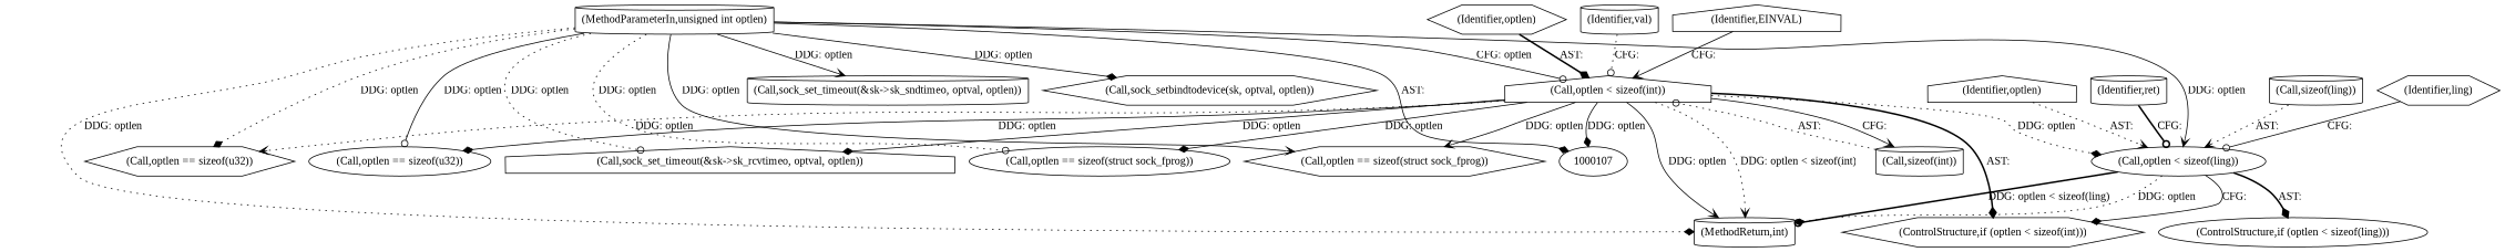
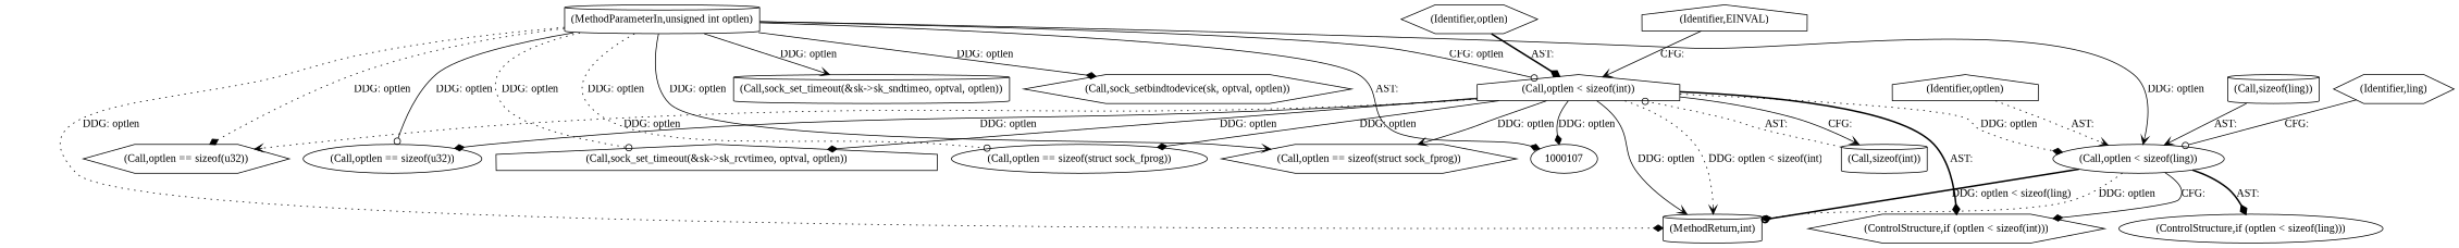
  digraph {
    fontname="Liberation Serif"
    node [fontname="Liberation Serif" shape=cylinder]
    edge [arrowhead=diamond fontname="Liberation Serif" style=solid]
    n1 [label="(Call,optlen < sizeof(ling))" shape=ellipse]
    n2 [label="(ControlStructure,if (optlen < sizeof(ling)))" shape=ellipse]
    n3 [label="(MethodReturn,int)"]
    n4 [label="(ControlStructure,if (optlen < sizeof(int)))" shape=hexagon]
    n5 [label="(Call,sizeof(ling))"]
    n6 [label="(Call,optlen < sizeof(int))" shape=house]
    n7 [label="(Call,optlen == sizeof(u32))" shape=hexagon]
    n8 [label="(Call,optlen == sizeof(u32))" shape=ellipse]
    n9 [label="(Call,sock_set_timeout(&sk->sk_rcvtimeo, optval, optlen))" shape=house]
    n10 [label="(Call,optlen == sizeof(struct sock_fprog))" shape=ellipse]
    n11 [label="(Call,optlen == sizeof(struct sock_fprog))" shape=hexagon]
    n12 [label="(Call,sizeof(int))"]
    1000107 [shape=ellipse]
    n14 [label="(Call,sock_set_timeout(&sk->sk_sndtimeo, optval, optlen))"]
    n15 [label="(MethodParameterIn,unsigned int optlen)"]
    n16 [label="(Call,sock_setbindtodevice(sk, optval, optlen))" shape=hexagon]
    n17 [label="(Identifier,ling)" shape=hexagon]
    n18 [label="(Identifier,optlen)" shape=hexagon]
    n19 [label="(Identifier,optlen)" shape=house]
-   n20 [label="(Identifier,val)"]
    n21 [label="(Identifier,EINVAL)" shape=house]
-   n22 [label="(Identifier,ret)"]
    n1 -> n2 [label="AST: " style=bold]
    n1 -> n3 [arrowhead=odot label="DDG: optlen < sizeof(ling)" style=bold]
    n1 -> n3 [label="DDG: optlen" style=dotted]
    n1 -> n4 [label="CFG: "]
-   n5 -> n1 [arrowhead=vee label="AST: " style=dotted]
+   n5 -> n1 [arrowhead=vee label="AST: "]
    n6 -> n1 [label="DDG: optlen" style=dotted]
    n6 -> n3 [arrowhead=vee label="DDG: optlen"]
    n6 -> n3 [arrowhead=vee label="DDG: optlen < sizeof(int)" style=dotted]
    n6 -> n4 [label="AST: " style=bold]
    n6 -> n7 [arrowhead=vee label="DDG: optlen" style=dotted]
    n6 -> n8 [label="DDG: optlen"]
    n6 -> n9 [label="DDG: optlen"]
    n6 -> n10 [label="DDG: optlen"]
    n6 -> n11 [arrowhead=vee label="DDG: optlen"]
    n6 -> n12 [arrowhead=vee label="CFG: "]
    n6 -> 1000107 [label="DDG: optlen"]
    n12 -> n6 [arrowhead=odot label="AST: " style=dotted]
    n15 -> n1 [arrowhead=vee label="DDG: optlen"]
    n15 -> n3 [label="DDG: optlen" style=dotted]
    n15 -> n6 [arrowhead=odot label="CFG: optlen"]
    n15 -> n7 [label="DDG: optlen" style=dotted]
    n15 -> n8 [arrowhead=odot label="DDG: optlen"]
    n15 -> n9 [arrowhead=odot label="DDG: optlen" style=dotted]
    n15 -> n10 [arrowhead=odot label="DDG: optlen" style=dotted]
    n15 -> n11 [arrowhead=vee label="DDG: optlen"]
    n15 -> 1000107 [label="AST: "]
    n15 -> n14 [arrowhead=vee label="DDG: optlen"]
    n15 -> n16 [label="DDG: optlen"]
    n17 -> n1 [arrowhead=odot label="CFG: "]
    n18 -> n6 [label="AST: " style=bold]
    n19 -> n1 [arrowhead=vee label="AST: " style=dotted]
-   n20 -> n6 [arrowhead=odot label="CFG: " style=dotted]
    n21 -> n6 [arrowhead=vee label="CFG: "]
-   n22 -> n1 [arrowhead=odot label="CFG: " style=bold]
  }
